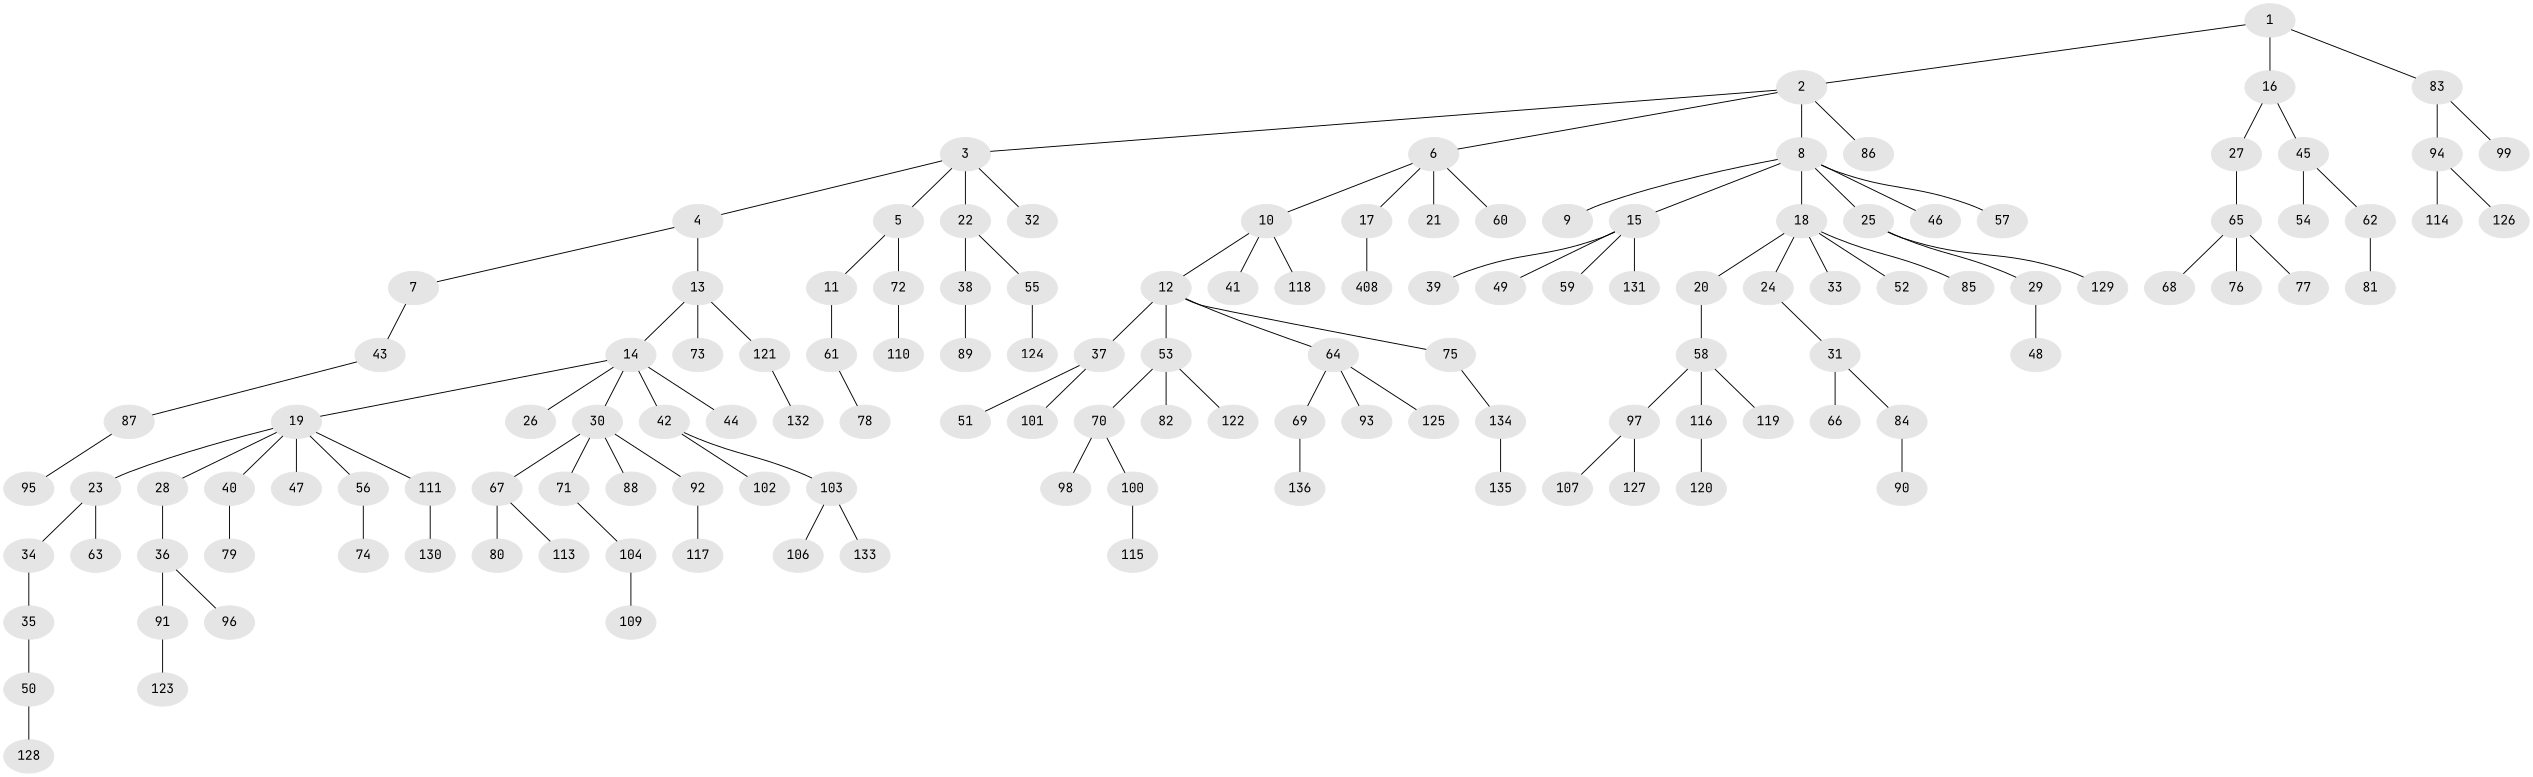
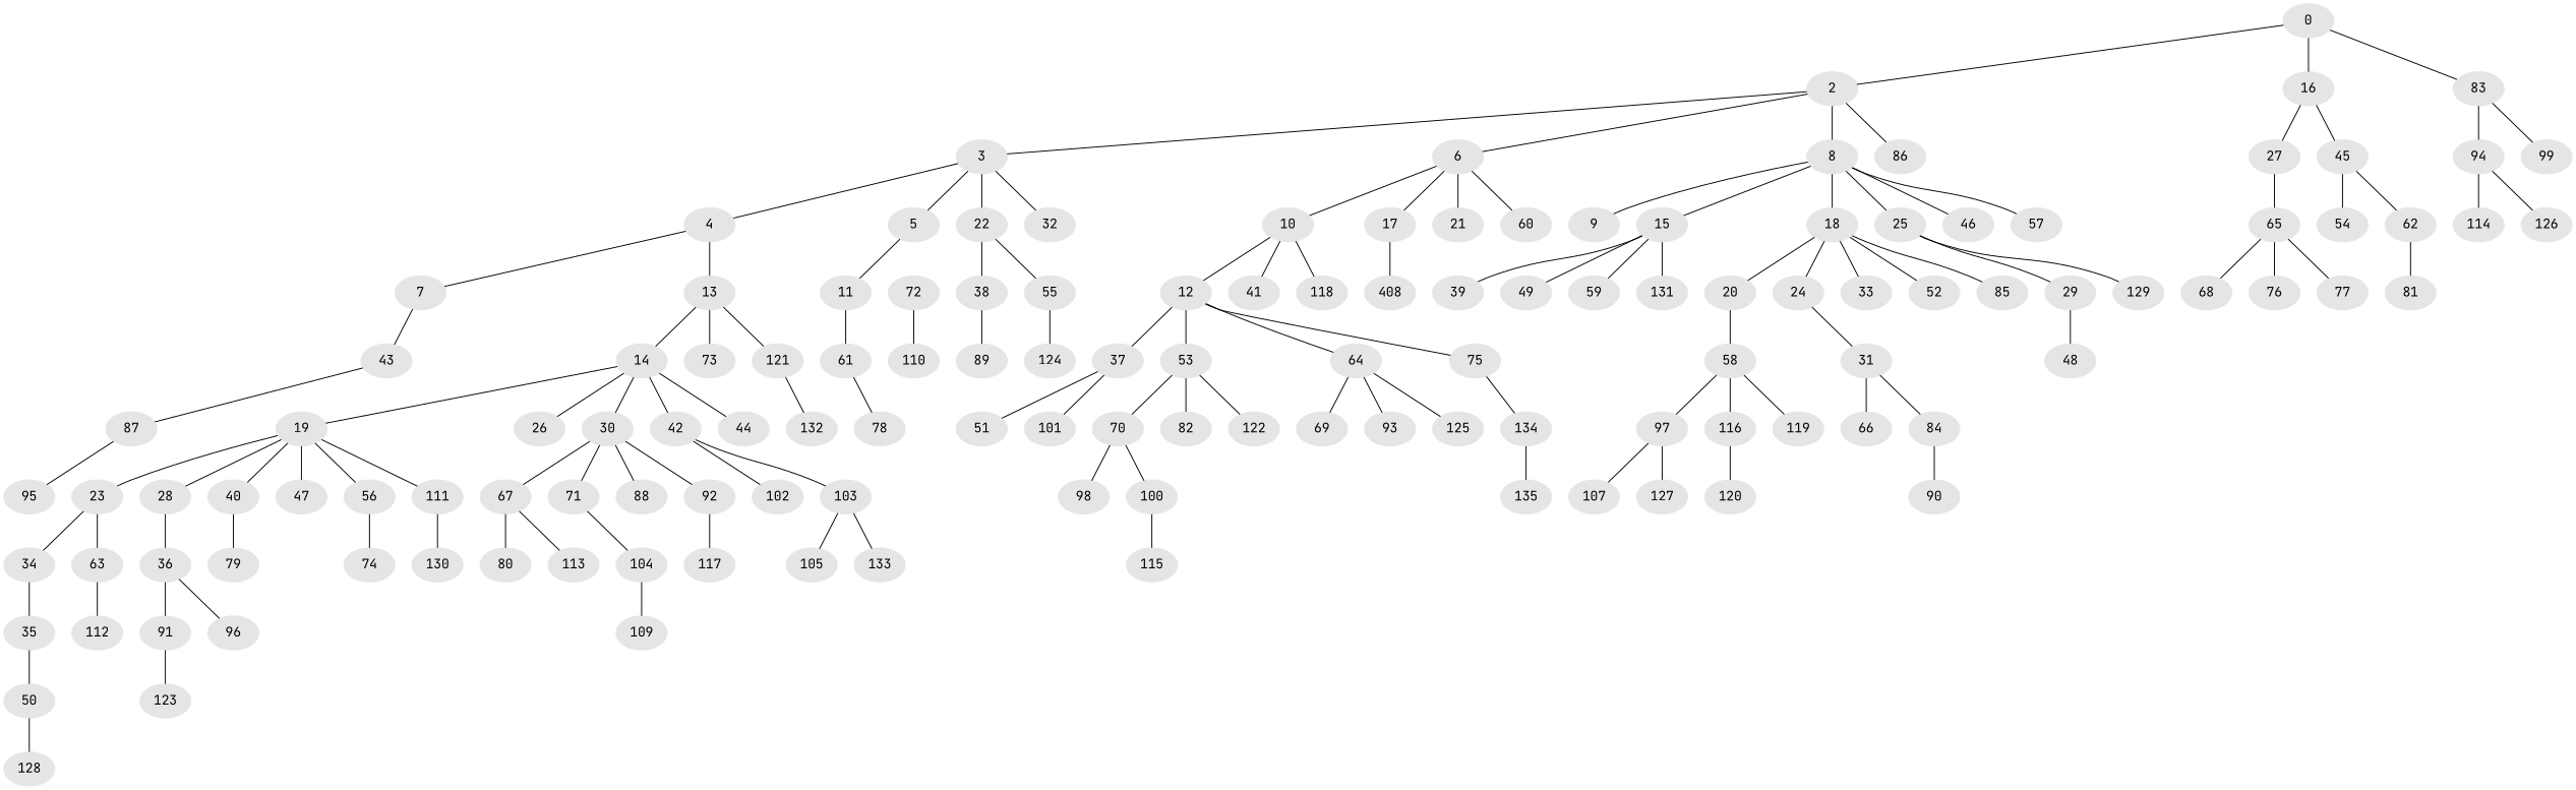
  graph {
    fontname="JetBrains Mono"
    node [color=gray90 fontname="JetBrains Mono" style=filled]
    edge [fontname="JetBrains Mono"]
-   1
+   1 [label=0]
    2
    16
    83
    3
    6
    8
    86
    27
    45
    94
    99
    4
    5
    22
    32
    10
    17
    21
    60
    9
    15
    18
    25
    46
    57
    7
    13
    11
    72
    38
    55
    43
    14
    73
    121
    61
    110
    12
    41
    118
    n42 [label=408]
    87
    39
    49
    59
    131
    20
    24
    33
    52
    85
    29
    129
    37
    53
    64
    75
    78
    51
    101
    70
    82
    122
    69
    93
    125
    134
    19
    26
    30
    42
    44
    132
    23
    28
    40
    47
    56
    111
    67
    71
    88
    92
    102
    103
    65
    54
    62
    58
    31
    34
    63
    36
    79
    74
    130
    97
    116
    119
    89
    124
    35
+   112
    66
    84
    48
    68
    76
    77
    91
    96
    80
    113
    104
    117
    90
    50
    128
    123
-   105 [label=106]
+   105
    133
    95
    81
    98
    100
    107
    127
    120
-   136
    115
    109
    135
    114
    126
    1 -- 2
    1 -- 16
    1 -- 83
    2 -- 3
    2 -- 6
    2 -- 8
    2 -- 86
    16 -- 27
    16 -- 45
    83 -- 94
    83 -- 99
    3 -- 4
    3 -- 5
    3 -- 22
    3 -- 32
    6 -- 10
    6 -- 17
    6 -- 21
    6 -- 60
    8 -- 9
    8 -- 15
    8 -- 18
    8 -- 25
    8 -- 46
    8 -- 57
    27 -- 65
    45 -- 54
    45 -- 62
    94 -- 114
    94 -- 126
    4 -- 7
    4 -- 13
    5 -- 11
-   5 -- 72
    22 -- 38
    22 -- 55
    10 -- 12
    10 -- 41
    10 -- 118
    17 -- n42
    15 -- 39
    15 -- 49
    15 -- 59
    15 -- 131
    18 -- 20
    18 -- 24
    18 -- 33
    18 -- 52
    18 -- 85
    25 -- 29
    25 -- 129
    7 -- 43
    13 -- 14
    13 -- 73
    13 -- 121
    11 -- 61
    72 -- 110
    38 -- 89
    55 -- 124
    43 -- 87
    14 -- 19
    14 -- 26
    14 -- 30
    14 -- 42
    14 -- 44
    121 -- 132
    61 -- 78
    12 -- 37
    12 -- 53
    12 -- 64
    12 -- 75
    87 -- 95
    20 -- 58
    24 -- 31
    29 -- 48
    37 -- 51
    37 -- 101
    53 -- 70
    53 -- 82
    53 -- 122
    64 -- 69
    64 -- 93
    64 -- 125
    75 -- 134
    70 -- 98
    70 -- 100
-   69 -- 136
    134 -- 135
    19 -- 23
    19 -- 28
    19 -- 40
    19 -- 47
    19 -- 56
    19 -- 111
    30 -- 67
    30 -- 71
    30 -- 88
    30 -- 92
    42 -- 102
    42 -- 103
    23 -- 34
    23 -- 63
    28 -- 36
    40 -- 79
    56 -- 74
    111 -- 130
    67 -- 80
    67 -- 113
    71 -- 104
    92 -- 117
    103 -- 105
    103 -- 133
    65 -- 68
    65 -- 76
    65 -- 77
    62 -- 81
    58 -- 97
    58 -- 116
    58 -- 119
    31 -- 66
    31 -- 84
    34 -- 35
+   63 -- 112
    36 -- 91
    36 -- 96
    97 -- 107
    97 -- 127
    116 -- 120
    35 -- 50
    84 -- 90
    91 -- 123
    104 -- 109
    50 -- 128
    100 -- 115
  }
